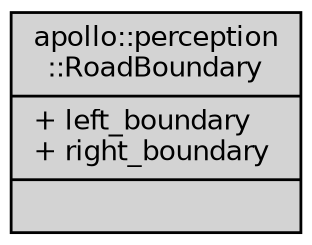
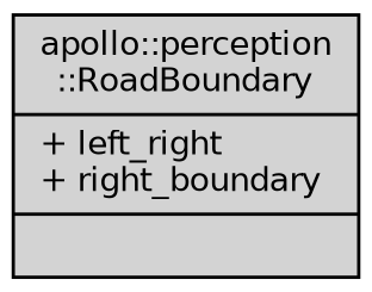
  digraph {
-   n1 [color=black fillcolor=lightgrey fontcolor=black fontname=Helvetica fontsize=10 height=0.2 label="{apollo::perception\l::RoadBoundary\n|+ left_boundary\l+ right_boundary\l|}" shape=record style=filled width=0.4]
+   n1 [color=black fillcolor=lightgrey fontcolor=black fontname=Helvetica fontsize=10 height=0.2 label="{apollo::perception\l::RoadBoundary\n|+ left_right\l+ right_boundary\l|}" shape=record style=filled width=0.4]
  }
